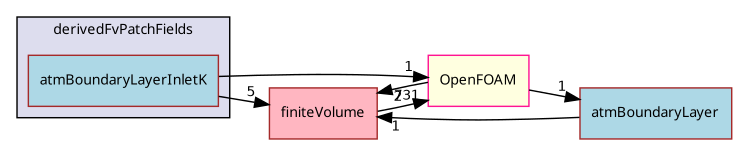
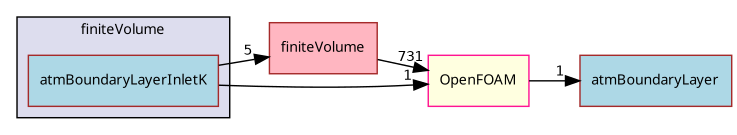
  digraph {
    compound=true
    fontname="Noto Sans"
    rankdir=LR
    node [color=brown fillcolor=lightblue fontname="Noto Sans" fontsize=10 shape=box style=filled]
    edge [fontname="Noto Sans" headlabel=1 labeldistance=1.5 labelfontname=Helvetica labelfontsize=10]
    n1 [label=atmBoundaryLayerInletK pencolor=black]
    n2 [fillcolor=lightpink label=finiteVolume]
    n3 [color=deeppink fillcolor=lightyellow label=OpenFOAM]
    n4 [label=atmBoundaryLayer]
    subgraph cluster_1 {
      bgcolor="#ddddee"
      fontsize=10
-     label=derivedFvPatchFields
+     label=finiteVolume
      pencolor=black
      n1
    }
    n1 -> n2 [headlabel=5]
    n1 -> n3
    n2 -> n3 [headlabel=731]
-   n3 -> n2 [headlabel=2]
    n3 -> n4
-   n4 -> n2
  }
